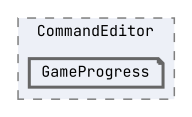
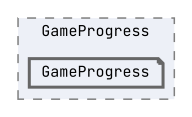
  digraph {
    compound=true
    fontname="JetBrains Mono"
    n1 [color=gray40 fillcolor="#edf0f7" fontname="JetBrains Mono" fontsize=10 height=0.2 label=GameProgress shape=note style="filled,bold" width=0.4]
    subgraph cluster_1 {
      bgcolor="#edf0f7"
      fontsize=10
-     label=CommandEditor
+     label=GameProgress
      pencolor=grey50
      style="filled,dashed"
      n1
    }
  }
